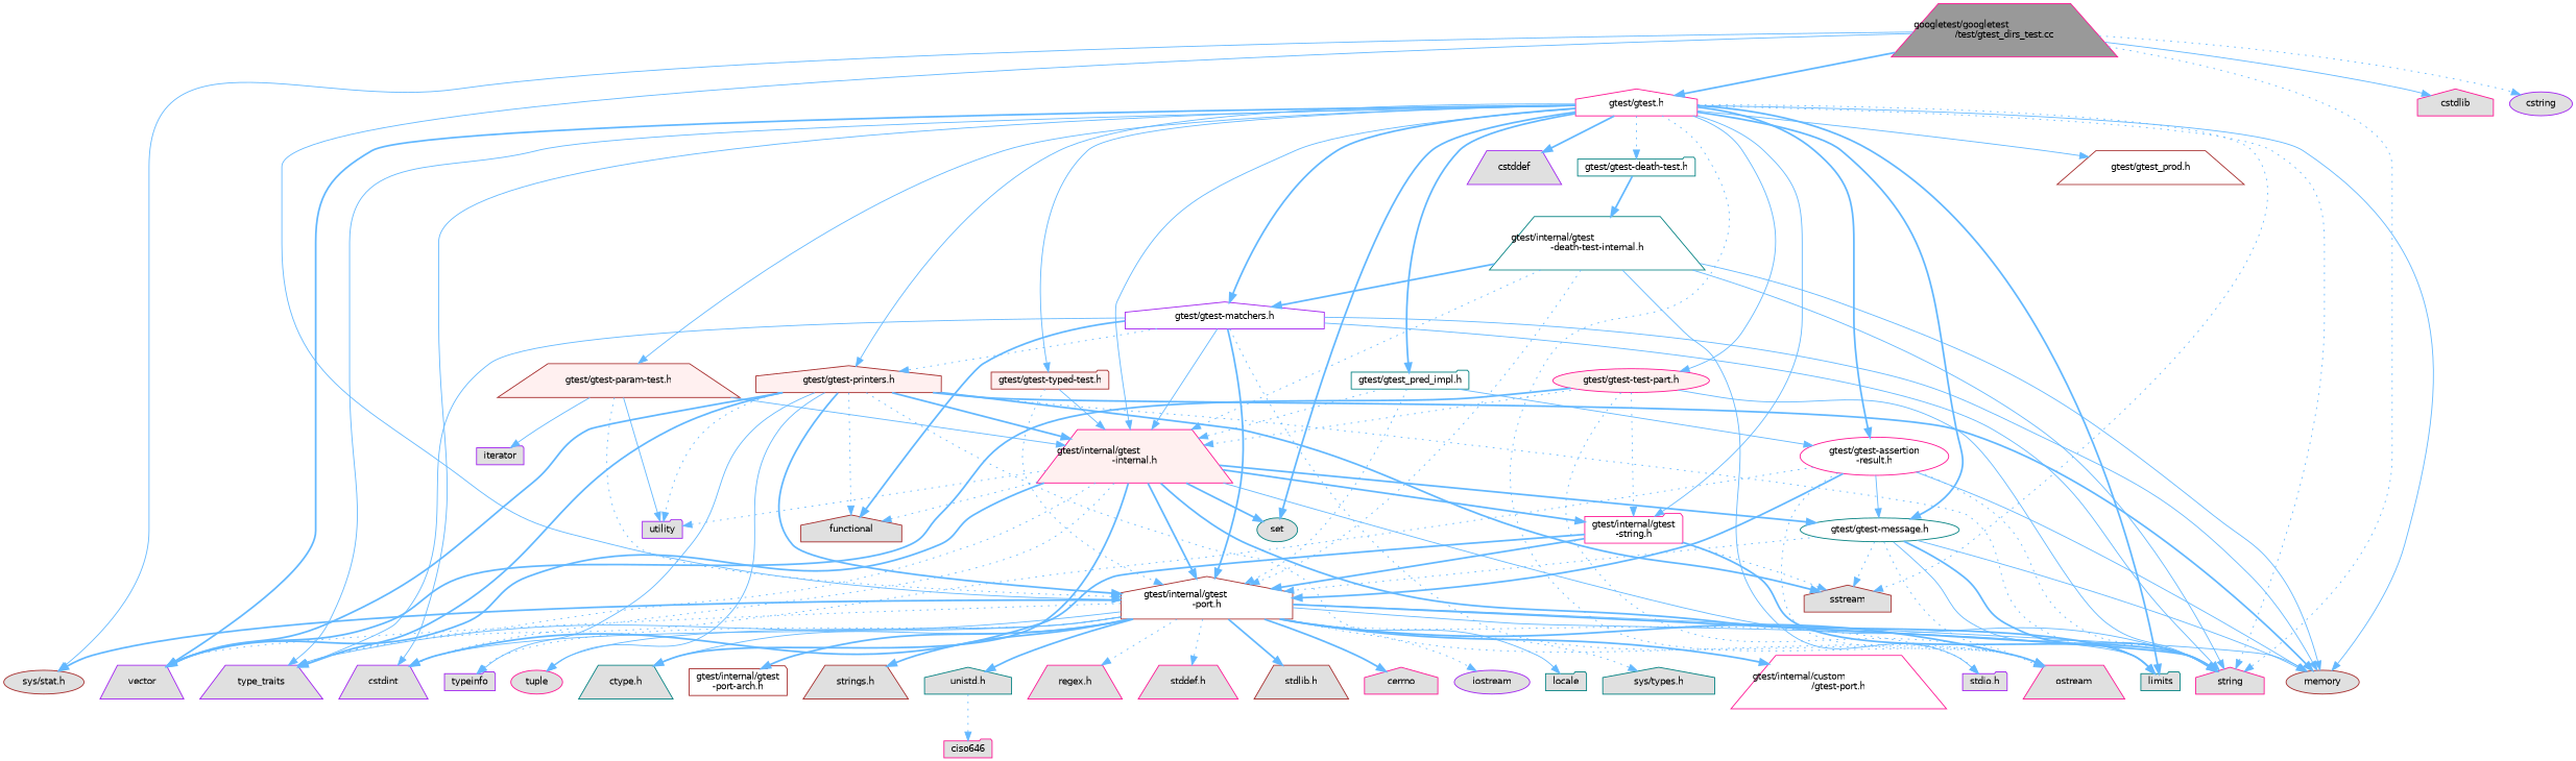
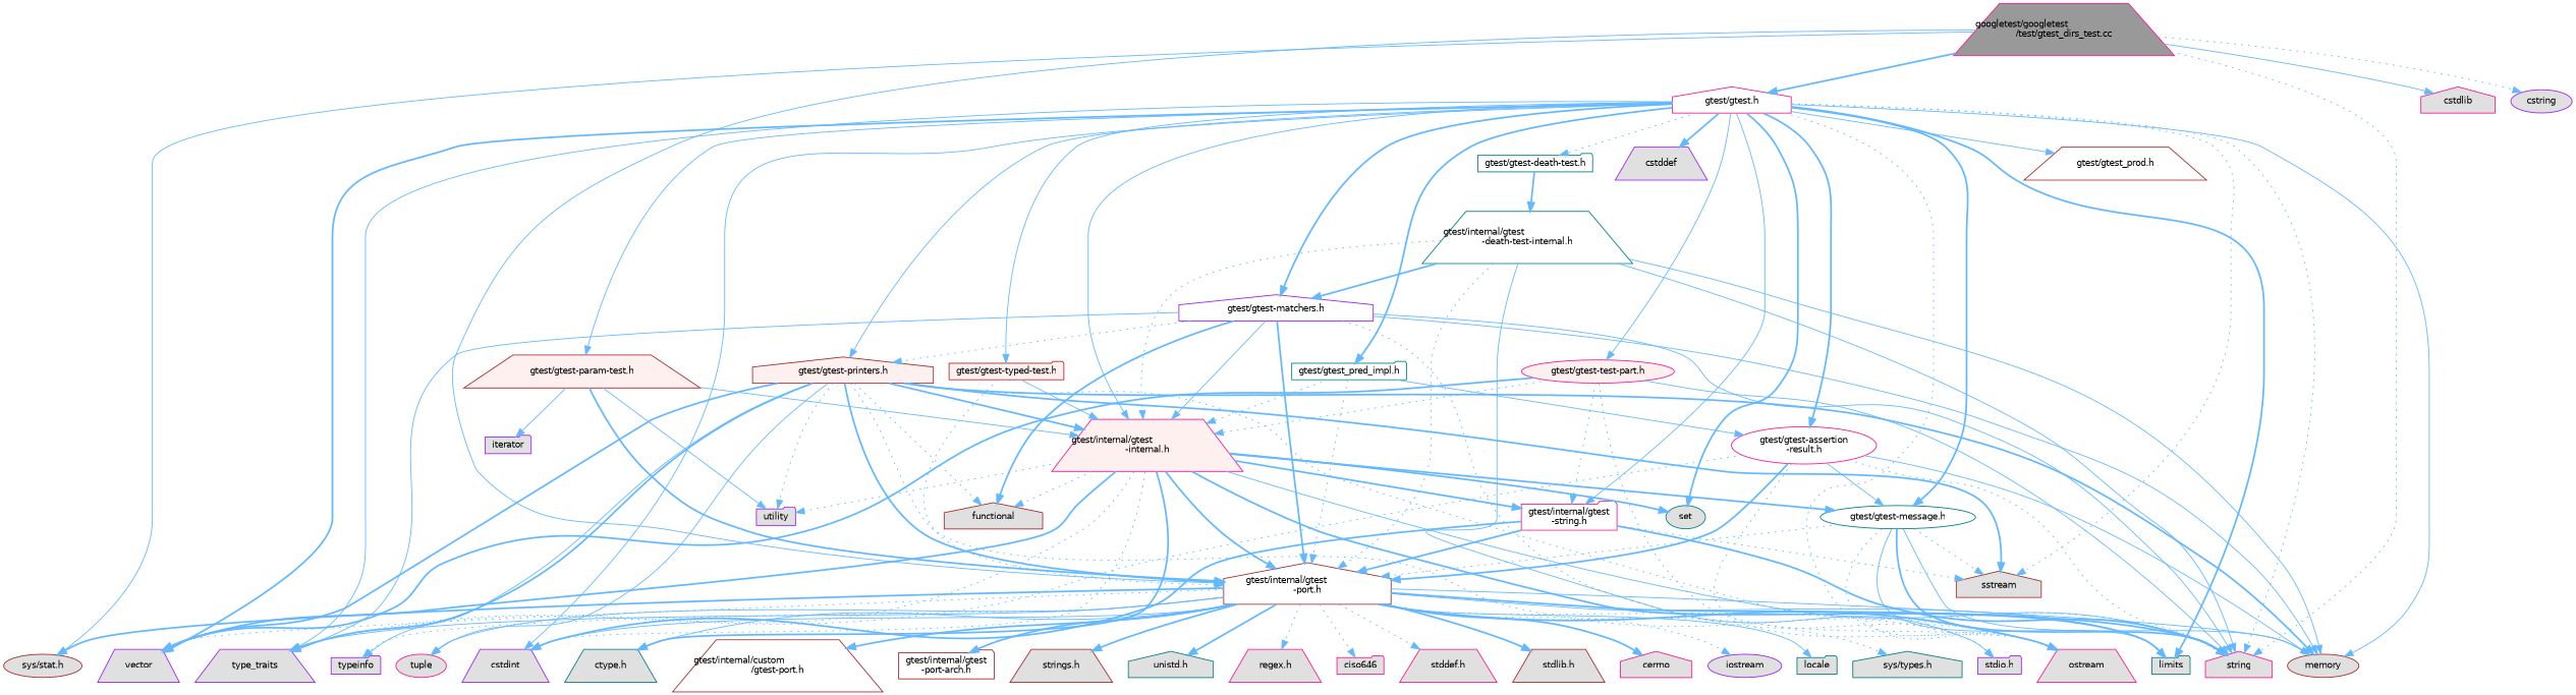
  digraph {
    node [color=deeppink fillcolor="#E0E0E0" fontname=Helvetica fontsize=10 shape=trapezium style=filled]
    edge [color=steelblue1 fontname=Helvetica fontsize=10 labelfontname=Helvetica labelfontsize=10 style=bold]
    n1 [fillcolor=grey60 fontcolor=black height=0.2 label="googletest/googletest\l/test/gtest_dirs_test.cc" width=0.4]
    n2 [color=brown height=0.2 label="sys/stat.h" shape=ellipse width=0.4]
    n3 [height=0.2 label=cstdlib shape=house width=0.4]
    n4 [color=purple height=0.2 label=cstring shape=ellipse width=0.4]
    n5 [height=0.2 label=string shape=house width=0.4]
    n6 [fillcolor=white height=0.2 label="gtest/gtest.h" shape=house width=0.4]
    n7 [color=brown fillcolor=white height=0.2 label="gtest/internal/gtest\l-port.h" shape=house width=0.4]
    n8 [color=purple height=0.2 label=cstddef width=0.4]
    n9 [color=purple height=0.2 label=cstdint width=0.4]
    n10 [color=teal height=0.2 label=limits shape=folder width=0.4]
    n11 [color=brown height=0.2 label=memory shape=ellipse width=0.4]
    n12 [height=0.2 label=ostream width=0.4]
    n13 [color=teal height=0.2 label=set shape=ellipse width=0.4]
    n14 [color=brown height=0.2 label=sstream shape=house width=0.4]
    n15 [color=purple height=0.2 label=type_traits width=0.4]
    n16 [color=purple height=0.2 label=vector width=0.4]
    n17 [fillcolor=white height=0.2 label="gtest/gtest-assertion\l-result.h" shape=ellipse width=0.4]
    n18 [color=teal fillcolor=white height=0.2 label="gtest/gtest-message.h" shape=ellipse width=0.4]
    n19 [color=teal fillcolor=white height=0.2 label="gtest/gtest-death-test.h" shape=folder width=0.4]
    n20 [color=purple fillcolor=white height=0.2 label="gtest/gtest-matchers.h" shape=house width=0.4]
    n21 [color=brown fillcolor="#FFF0F0" height=0.2 label="gtest/gtest-printers.h" shape=house width=0.4]
    n22 [fillcolor="#FFF0F0" height=0.2 label="gtest/internal/gtest\l-internal.h" width=0.4]
    n23 [fillcolor=white height=0.2 label="gtest/internal/gtest\l-string.h" shape=folder width=0.4]
    n24 [color=brown fillcolor="#FFF0F0" height=0.2 label="gtest/gtest-param-test.h" width=0.4]
    n25 [fillcolor="#FFF0F0" height=0.2 label="gtest/gtest-test-part.h" shape=ellipse width=0.4]
    n26 [color=brown fillcolor="#FFF0F0" height=0.2 label="gtest/gtest-typed-test.h" shape=folder width=0.4]
    n27 [color=teal fillcolor=white height=0.2 label="gtest/gtest_pred_impl.h" shape=folder width=0.4]
    n28 [color=brown fillcolor=white height=0.2 label="gtest/gtest_prod.h" width=0.4]
    n29 [height=0.2 label=ciso646 shape=folder width=0.4]
    n30 [color=teal height=0.2 label="ctype.h" width=0.4]
    n31 [height=0.2 label="stddef.h" width=0.4]
    n32 [color=purple height=0.2 label="stdio.h" shape=folder width=0.4]
    n33 [color=brown height=0.2 label="stdlib.h" width=0.4]
    n34 [height=0.2 label=cerrno shape=house width=0.4]
    n35 [color=purple height=0.2 label=iostream shape=ellipse width=0.4]
    n36 [color=teal height=0.2 label=locale shape=folder width=0.4]
    n37 [height=0.2 label=tuple shape=ellipse width=0.4]
    n38 [color=teal height=0.2 label="sys/types.h" shape=house width=0.4]
-   n39 [fillcolor=white height=0.2 label="gtest/internal/custom\l/gtest-port.h" width=0.4]
+   n39 [color=brown fillcolor=white height=0.2 label="gtest/internal/custom\l/gtest-port.h" width=0.4]
    n40 [color=brown fillcolor=white height=0.2 label="gtest/internal/gtest\l-port-arch.h" shape=folder width=0.4]
    n41 [color=brown height=0.2 label="strings.h" width=0.4]
    n42 [color=teal height=0.2 label="unistd.h" shape=house width=0.4]
    n43 [height=0.2 label="regex.h" width=0.4]
    n44 [color=purple height=0.2 label=typeinfo shape=folder width=0.4]
    n45 [color=teal fillcolor=white height=0.2 label="gtest/internal/gtest\l-death-test-internal.h" width=0.4]
    n46 [color=brown height=0.2 label=functional shape=house width=0.4]
    n47 [color=purple height=0.2 label=utility shape=folder width=0.4]
    n48 [color=purple height=0.2 label=iterator shape=folder width=0.4]
    n1 -> n2 [style=solid]
    n1 -> n3 [style=solid]
    n1 -> n4 [style=dotted]
    n1 -> n5 [style=dotted]
    n1 -> n6
    n1 -> n7 [style=solid]
    n6 -> n5 [style=dotted]
    n6 -> n8
    n6 -> n9 [style=solid]
    n6 -> n10
    n6 -> n11 [style=solid]
    n6 -> n12 [style=dotted]
    n6 -> n13
    n6 -> n14 [style=dotted]
    n6 -> n15 [style=solid]
    n6 -> n16
    n6 -> n17
    n6 -> n18
    n6 -> n19 [style=dotted]
    n6 -> n20
    n6 -> n21 [style=solid]
    n6 -> n22 [style=solid]
    n6 -> n23 [style=solid]
    n6 -> n24 [style=solid]
    n6 -> n25 [style=solid]
    n6 -> n26 [style=solid]
    n6 -> n27
    n6 -> n28 [style=solid]
    n7 -> n2
    n7 -> n5
    n7 -> n9 [style=solid]
    n7 -> n10 [style=solid]
    n7 -> n11 [style=solid]
    n7 -> n12
    n7 -> n15 [style=solid]
    n7 -> n16 [style=dotted]
-   n42 -> n29 [style=dotted]
+   n7 -> n29 [style=dotted]
    n7 -> n30 [style=solid]
    n7 -> n31 [style=dotted]
    n7 -> n32 [style=dotted]
    n7 -> n33
    n7 -> n34
    n7 -> n35 [style=dotted]
    n7 -> n36 [style=solid]
    n7 -> n37 [style=solid]
    n7 -> n38 [style=dotted]
    n7 -> n39
    n7 -> n40
    n7 -> n41
    n7 -> n42
    n7 -> n43 [style=dotted]
    n7 -> n44 [style=dotted]
    n17 -> n5 [style=dotted]
    n17 -> n7
    n17 -> n11 [style=solid]
    n17 -> n12 [style=dotted]
    n17 -> n15 [style=dotted]
    n17 -> n18 [style=solid]
    n18 -> n5
    n18 -> n7 [style=dotted]
    n18 -> n10 [style=solid]
    n18 -> n11 [style=solid]
    n18 -> n12 [style=dotted]
    n18 -> n14 [style=dotted]
    n19 -> n45
    n20 -> n5 [style=solid]
    n20 -> n7
    n20 -> n11 [style=solid]
    n20 -> n12 [style=dotted]
    n20 -> n15 [style=solid]
    n20 -> n21 [style=dotted]
    n20 -> n22 [style=solid]
    n20 -> n46
    n21 -> n5 [style=dotted]
    n21 -> n7
    n21 -> n11
    n21 -> n12 [style=dotted]
    n21 -> n14
    n21 -> n15
    n21 -> n16
    n21 -> n22
    n21 -> n37 [style=solid]
    n21 -> n44 [style=solid]
    n21 -> n46 [style=dotted]
    n21 -> n47 [style=dotted]
    n22 -> n5 [style=solid]
    n22 -> n7
    n22 -> n9 [style=dotted]
    n22 -> n10
    n22 -> n13
    n22 -> n15 [style=dotted]
    n22 -> n16
    n22 -> n18
    n22 -> n23
    n22 -> n30
    n22 -> n46 [style=dotted]
    n22 -> n47 [style=dotted]
    n23 -> n5
    n23 -> n7
    n23 -> n9
    n23 -> n14 [style=dotted]
-   n24 -> n7 [style=dotted]
+   n24 -> n7
    n24 -> n22 [style=solid]
    n24 -> n47 [style=solid]
    n24 -> n48 [style=solid]
    n25 -> n5 [style=solid]
    n25 -> n12 [style=dotted]
    n25 -> n16
    n25 -> n22 [style=dotted]
    n25 -> n23 [style=dotted]
    n26 -> n7 [style=dotted]
    n26 -> n22 [style=solid]
    n27 -> n7 [style=dotted]
    n27 -> n17 [style=solid]
    n27 -> n22 [style=dotted]
    n45 -> n5 [style=solid]
    n45 -> n7 [style=dotted]
    n45 -> n11 [style=solid]
    n45 -> n20
    n45 -> n22 [style=dotted]
    n45 -> n32 [style=solid]
  }
